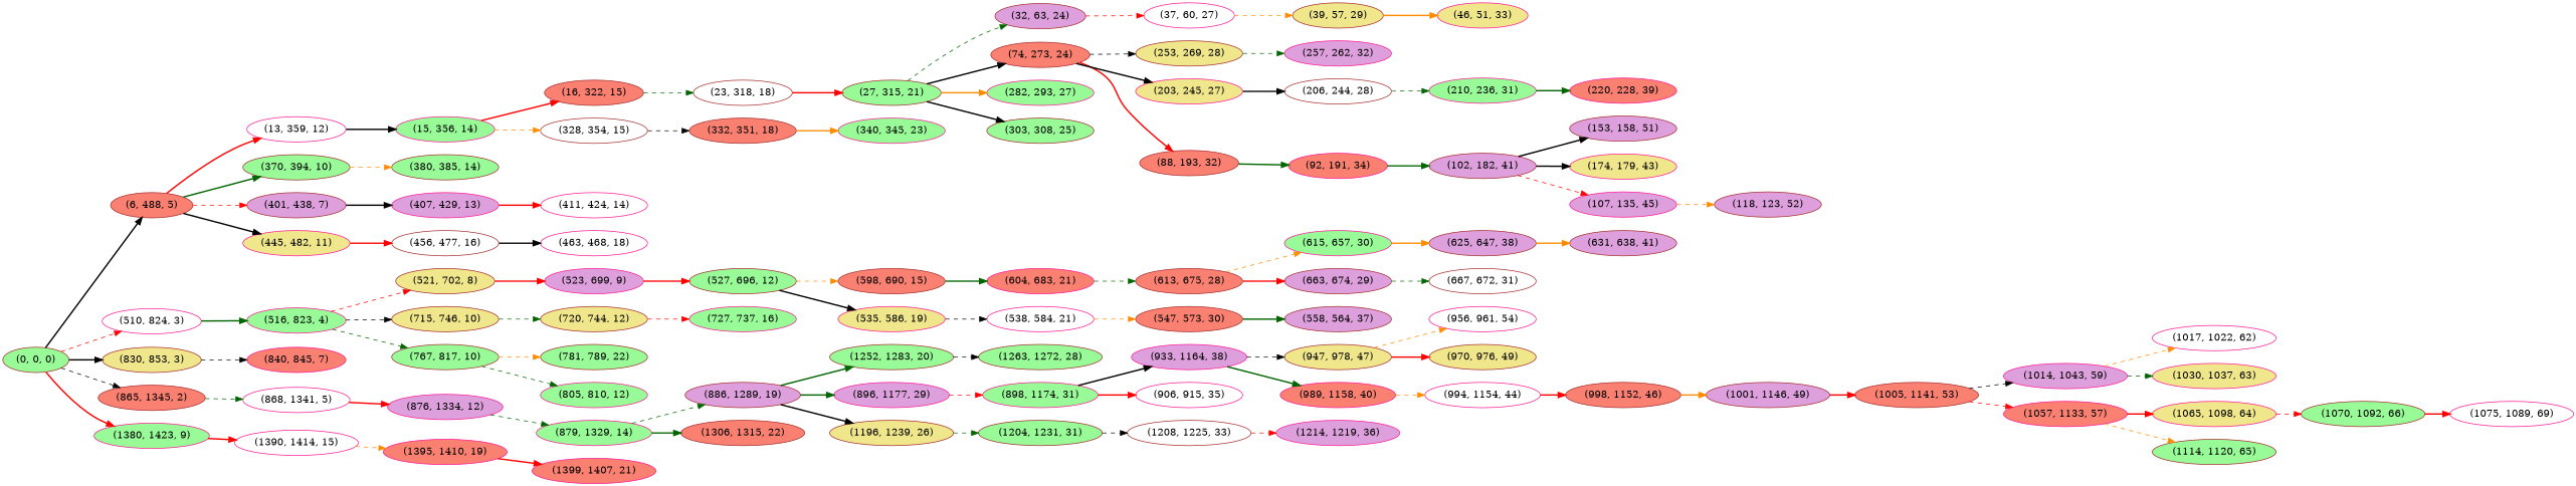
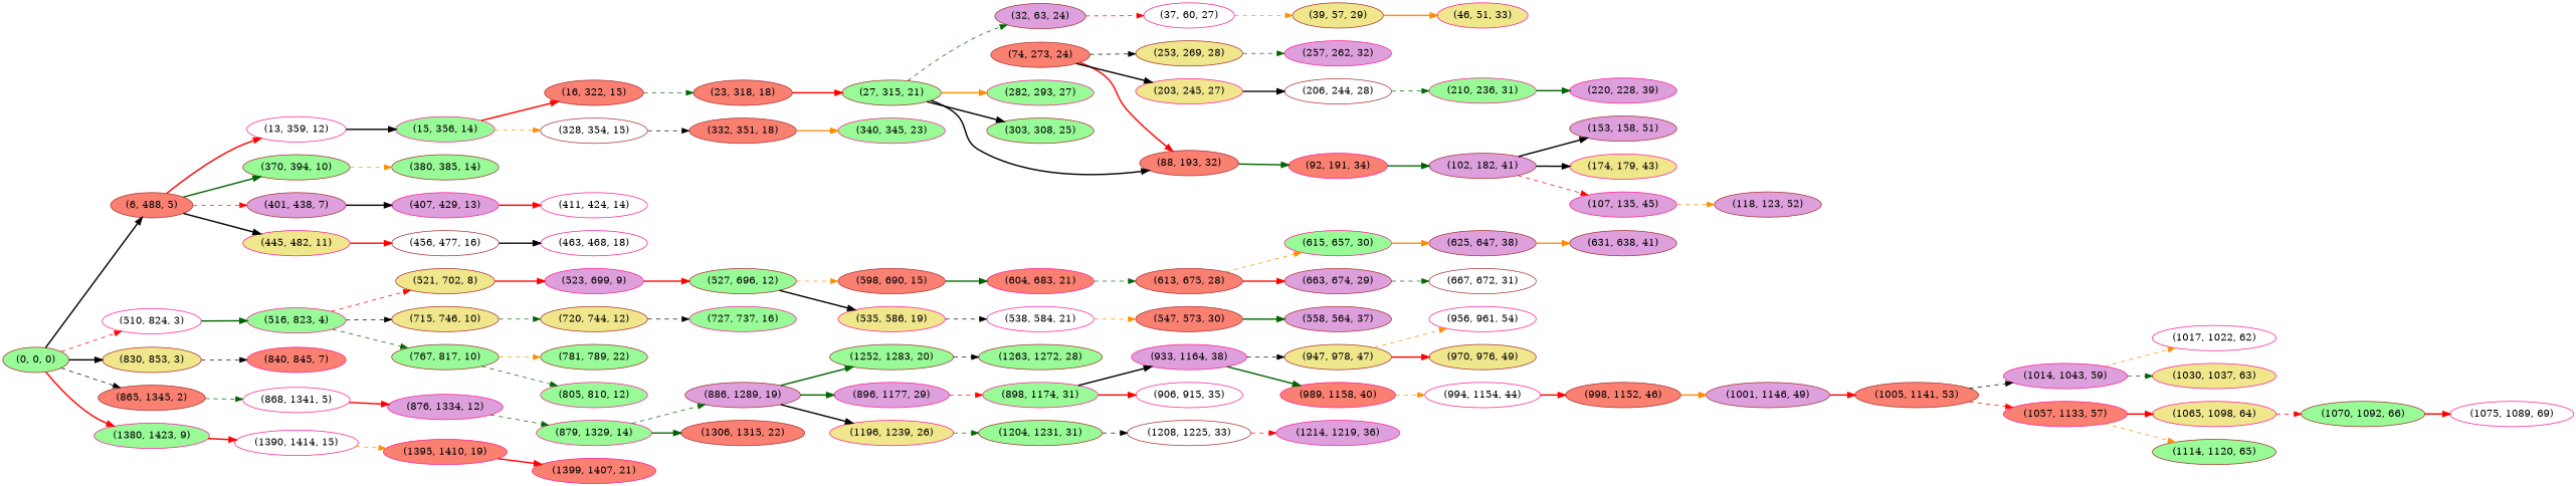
  digraph {
    rankdir=LR
    node [color=brown fillcolor=palegreen style=filled]
    edge [color=red style=bold]
    n1 [fillcolor=salmon label="(6, 488, 5)"]
    "(0, 0, 0)"
    "(510, 824, 3)" [color=deeppink fillcolor=white]
    "(830, 853, 3)" [fillcolor=khaki]
    "(865, 1345, 2)" [fillcolor=salmon]
    "(1380, 1423, 9)" [color=deeppink]
    "(13, 359, 12)" [color=deeppink fillcolor=white]
    "(370, 394, 10)"
    "(401, 438, 7)" [fillcolor=plum]
    "(445, 482, 11)" [color=deeppink fillcolor=khaki]
    "(516, 823, 4)" [color=deeppink]
    "(840, 845, 7)" [color=deeppink fillcolor=salmon]
    "(868, 1341, 5)" [color=deeppink fillcolor=white]
    "(1390, 1414, 15)" [color=deeppink fillcolor=white]
    "(15, 356, 14)" [color=deeppink]
    "(380, 385, 14)"
    "(407, 429, 13)" [color=deeppink fillcolor=plum]
    "(456, 477, 16)" [fillcolor=white]
    "(16, 322, 15)" [fillcolor=salmon]
    "(328, 354, 15)" [fillcolor=white]
-   "(23, 318, 18)" [fillcolor=white]
+   "(23, 318, 18)" [fillcolor=salmon]
    "(332, 351, 18)" [fillcolor=salmon]
    "(27, 315, 21)"
    "(32, 63, 24)" [fillcolor=plum]
    "(74, 273, 24)" [fillcolor=salmon]
    "(282, 293, 27)" [color=deeppink]
    "(303, 308, 25)"
    "(37, 60, 27)" [color=deeppink fillcolor=white]
    "(88, 193, 32)" [fillcolor=salmon]
    "(203, 245, 27)" [color=deeppink fillcolor=khaki]
    "(253, 269, 28)" [fillcolor=khaki]
    "(39, 57, 29)" [fillcolor=khaki]
    "(46, 51, 33)" [color=deeppink fillcolor=khaki]
    "(92, 191, 34)" [color=deeppink fillcolor=salmon]
    "(206, 244, 28)" [fillcolor=white]
    "(257, 262, 32)" [color=deeppink fillcolor=plum]
    "(102, 182, 41)" [fillcolor=plum]
    "(107, 135, 45)" [color=deeppink fillcolor=plum]
    "(153, 158, 51)" [fillcolor=plum]
    "(174, 179, 43)" [color=deeppink fillcolor=khaki]
    "(118, 123, 52)" [fillcolor=plum]
    "(210, 236, 31)" [color=deeppink]
-   "(220, 228, 39)" [color=deeppink fillcolor=salmon]
+   "(220, 228, 39)" [color=deeppink fillcolor=plum]
    "(340, 345, 23)" [color=deeppink]
    "(411, 424, 14)" [color=deeppink fillcolor=white]
    "(463, 468, 18)" [color=deeppink fillcolor=white]
    "(521, 702, 8)" [fillcolor=khaki]
    "(715, 746, 10)" [fillcolor=khaki]
    "(767, 817, 10)"
    "(523, 699, 9)" [color=deeppink fillcolor=plum]
    "(720, 744, 12)" [fillcolor=khaki]
    "(781, 789, 22)"
    "(805, 810, 12)" [color=deeppink]
    "(527, 696, 12)"
    "(535, 586, 19)" [color=deeppink fillcolor=khaki]
    "(598, 690, 15)" [fillcolor=salmon]
    "(538, 584, 21)" [color=deeppink fillcolor=white]
    "(604, 683, 21)" [color=deeppink fillcolor=salmon]
    "(547, 573, 30)" [fillcolor=salmon]
    "(558, 564, 37)" [fillcolor=plum]
    "(613, 675, 28)" [fillcolor=salmon]
    "(615, 657, 30)" [color=deeppink]
    "(663, 674, 29)" [fillcolor=plum]
    "(625, 647, 38)" [fillcolor=plum]
    "(667, 672, 31)" [fillcolor=white]
    "(631, 638, 41)" [fillcolor=plum]
    "(727, 737, 16)" [color=deeppink]
    "(876, 1334, 12)" [color=deeppink fillcolor=plum]
    "(879, 1329, 14)" [color=deeppink]
    "(886, 1289, 19)" [fillcolor=plum]
    "(1306, 1315, 22)" [fillcolor=salmon]
    "(896, 1177, 29)" [color=deeppink fillcolor=plum]
-   "(1196, 1239, 26)" [fillcolor=khaki]
+   "(1196, 1239, 26)" [color=deeppink fillcolor=khaki]
    "(1252, 1283, 20)"
    "(898, 1174, 31)" [color=deeppink]
    "(1204, 1231, 31)"
    "(1263, 1272, 28)"
    "(906, 915, 35)" [color=deeppink fillcolor=white]
    "(933, 1164, 38)" [color=deeppink fillcolor=plum]
    "(947, 978, 47)" [fillcolor=khaki]
    "(989, 1158, 40)" [color=deeppink fillcolor=salmon]
    "(956, 961, 54)" [color=deeppink fillcolor=white]
    "(970, 976, 49)" [fillcolor=khaki]
    "(994, 1154, 44)" [color=deeppink fillcolor=white]
    "(998, 1152, 46)" [fillcolor=salmon]
    "(1001, 1146, 49)" [fillcolor=plum]
    "(1005, 1141, 53)" [fillcolor=salmon]
    "(1014, 1043, 59)" [color=deeppink fillcolor=plum]
    "(1057, 1133, 57)" [color=deeppink fillcolor=salmon]
    "(1017, 1022, 62)" [color=deeppink fillcolor=white]
    "(1030, 1037, 63)" [color=deeppink fillcolor=khaki]
    "(1065, 1098, 64)" [color=deeppink fillcolor=khaki]
    "(1114, 1120, 65)"
    "(1070, 1092, 66)"
    "(1075, 1089, 69)" [color=deeppink fillcolor=white]
    "(1208, 1225, 33)" [fillcolor=white]
    "(1214, 1219, 36)" [color=deeppink fillcolor=plum]
    "(1395, 1410, 19)" [color=deeppink fillcolor=salmon]
    "(1399, 1407, 21)" [color=deeppink fillcolor=salmon]
    n1 -> "(13, 359, 12)"
    n1 -> "(370, 394, 10)" [color=darkgreen]
    n1 -> "(401, 438, 7)" [style=dashed]
    n1 -> "(445, 482, 11)" [color=black]
    "(0, 0, 0)" -> n1 [color=black]
    "(0, 0, 0)" -> "(510, 824, 3)" [style=dashed]
    "(0, 0, 0)" -> "(830, 853, 3)" [color=black]
    "(0, 0, 0)" -> "(865, 1345, 2)" [color=black style=dashed]
    "(0, 0, 0)" -> "(1380, 1423, 9)"
    "(510, 824, 3)" -> "(516, 823, 4)" [color=darkgreen]
    "(830, 853, 3)" -> "(840, 845, 7)" [color=black style=dashed]
    "(865, 1345, 2)" -> "(868, 1341, 5)" [color=darkgreen style=dashed]
    "(1380, 1423, 9)" -> "(1390, 1414, 15)"
    "(13, 359, 12)" -> "(15, 356, 14)" [color=black]
    "(370, 394, 10)" -> "(380, 385, 14)" [color=darkorange style=dashed]
    "(401, 438, 7)" -> "(407, 429, 13)" [color=black]
    "(445, 482, 11)" -> "(456, 477, 16)"
    "(516, 823, 4)" -> "(521, 702, 8)" [style=dashed]
    "(516, 823, 4)" -> "(715, 746, 10)" [color=black style=dashed]
    "(516, 823, 4)" -> "(767, 817, 10)" [color=darkgreen style=dashed]
    "(868, 1341, 5)" -> "(876, 1334, 12)"
    "(1390, 1414, 15)" -> "(1395, 1410, 19)" [color=darkorange style=dashed]
    "(15, 356, 14)" -> "(16, 322, 15)"
    "(15, 356, 14)" -> "(328, 354, 15)" [color=darkorange style=dashed]
    "(407, 429, 13)" -> "(411, 424, 14)"
    "(456, 477, 16)" -> "(463, 468, 18)" [color=black]
    "(16, 322, 15)" -> "(23, 318, 18)" [color=darkgreen style=dashed]
    "(328, 354, 15)" -> "(332, 351, 18)" [color=black style=dashed]
    "(23, 318, 18)" -> "(27, 315, 21)"
    "(332, 351, 18)" -> "(340, 345, 23)" [color=darkorange]
    "(27, 315, 21)" -> "(32, 63, 24)" [color=darkgreen style=dashed]
-   "(27, 315, 21)" -> "(74, 273, 24)" [color=black]
+   "(27, 315, 21)" -> "(88, 193, 32)" [color=black]
    "(27, 315, 21)" -> "(282, 293, 27)" [color=darkorange]
    "(27, 315, 21)" -> "(303, 308, 25)" [color=black]
    "(32, 63, 24)" -> "(37, 60, 27)" [style=dashed]
    "(74, 273, 24)" -> "(88, 193, 32)"
    "(74, 273, 24)" -> "(203, 245, 27)" [color=black]
    "(74, 273, 24)" -> "(253, 269, 28)" [color=black style=dashed]
    "(37, 60, 27)" -> "(39, 57, 29)" [color=darkorange style=dashed]
    "(88, 193, 32)" -> "(92, 191, 34)" [color=darkgreen]
    "(203, 245, 27)" -> "(206, 244, 28)" [color=black]
    "(253, 269, 28)" -> "(257, 262, 32)" [color=darkgreen style=dashed]
    "(39, 57, 29)" -> "(46, 51, 33)" [color=darkorange]
    "(92, 191, 34)" -> "(102, 182, 41)" [color=darkgreen]
    "(206, 244, 28)" -> "(210, 236, 31)" [color=darkgreen style=dashed]
    "(102, 182, 41)" -> "(107, 135, 45)" [style=dashed]
    "(102, 182, 41)" -> "(153, 158, 51)" [color=black]
    "(102, 182, 41)" -> "(174, 179, 43)" [color=black]
    "(107, 135, 45)" -> "(118, 123, 52)" [color=darkorange style=dashed]
    "(210, 236, 31)" -> "(220, 228, 39)" [color=darkgreen]
    "(521, 702, 8)" -> "(523, 699, 9)"
    "(715, 746, 10)" -> "(720, 744, 12)" [color=darkgreen style=dashed]
    "(767, 817, 10)" -> "(781, 789, 22)" [color=darkorange style=dashed]
    "(767, 817, 10)" -> "(805, 810, 12)" [color=darkgreen style=dashed]
    "(523, 699, 9)" -> "(527, 696, 12)"
-   "(720, 744, 12)" -> "(727, 737, 16)" [style=dashed]
+   "(720, 744, 12)" -> "(727, 737, 16)" [color=black style=dashed]
    "(527, 696, 12)" -> "(535, 586, 19)" [color=black]
    "(527, 696, 12)" -> "(598, 690, 15)" [color=darkorange style=dashed]
    "(535, 586, 19)" -> "(538, 584, 21)" [color=black style=dashed]
    "(598, 690, 15)" -> "(604, 683, 21)" [color=darkgreen]
    "(538, 584, 21)" -> "(547, 573, 30)" [color=darkorange style=dashed]
    "(604, 683, 21)" -> "(613, 675, 28)" [color=darkgreen style=dashed]
    "(547, 573, 30)" -> "(558, 564, 37)" [color=darkgreen]
    "(613, 675, 28)" -> "(615, 657, 30)" [color=darkorange style=dashed]
    "(613, 675, 28)" -> "(663, 674, 29)"
    "(615, 657, 30)" -> "(625, 647, 38)" [color=darkorange]
    "(663, 674, 29)" -> "(667, 672, 31)" [color=darkgreen style=dashed]
    "(625, 647, 38)" -> "(631, 638, 41)" [color=darkorange]
    "(876, 1334, 12)" -> "(879, 1329, 14)" [color=darkgreen style=dashed]
    "(879, 1329, 14)" -> "(886, 1289, 19)" [color=darkgreen style=dashed]
    "(879, 1329, 14)" -> "(1306, 1315, 22)" [color=darkgreen]
    "(886, 1289, 19)" -> "(896, 1177, 29)" [color=darkgreen]
    "(886, 1289, 19)" -> "(1196, 1239, 26)" [color=black]
    "(886, 1289, 19)" -> "(1252, 1283, 20)" [color=darkgreen]
    "(896, 1177, 29)" -> "(898, 1174, 31)" [style=dashed]
    "(1196, 1239, 26)" -> "(1204, 1231, 31)" [color=darkgreen style=dashed]
    "(1252, 1283, 20)" -> "(1263, 1272, 28)" [color=black style=dashed]
    "(898, 1174, 31)" -> "(906, 915, 35)"
    "(898, 1174, 31)" -> "(933, 1164, 38)" [color=black]
    "(1204, 1231, 31)" -> "(1208, 1225, 33)" [color=black style=dashed]
    "(933, 1164, 38)" -> "(947, 978, 47)" [color=black style=dashed]
    "(933, 1164, 38)" -> "(989, 1158, 40)" [color=darkgreen]
    "(947, 978, 47)" -> "(956, 961, 54)" [color=darkorange style=dashed]
    "(947, 978, 47)" -> "(970, 976, 49)"
    "(989, 1158, 40)" -> "(994, 1154, 44)" [color=darkorange style=dashed]
    "(994, 1154, 44)" -> "(998, 1152, 46)"
    "(998, 1152, 46)" -> "(1001, 1146, 49)" [color=darkorange]
    "(1001, 1146, 49)" -> "(1005, 1141, 53)"
    "(1005, 1141, 53)" -> "(1014, 1043, 59)" [color=black style=dashed]
    "(1005, 1141, 53)" -> "(1057, 1133, 57)" [style=dashed]
    "(1014, 1043, 59)" -> "(1017, 1022, 62)" [color=darkorange style=dashed]
    "(1014, 1043, 59)" -> "(1030, 1037, 63)" [color=darkgreen style=dashed]
    "(1057, 1133, 57)" -> "(1065, 1098, 64)"
    "(1057, 1133, 57)" -> "(1114, 1120, 65)" [color=darkorange style=dashed]
    "(1065, 1098, 64)" -> "(1070, 1092, 66)" [style=dashed]
    "(1070, 1092, 66)" -> "(1075, 1089, 69)"
    "(1208, 1225, 33)" -> "(1214, 1219, 36)" [style=dashed]
    "(1395, 1410, 19)" -> "(1399, 1407, 21)"
  }
